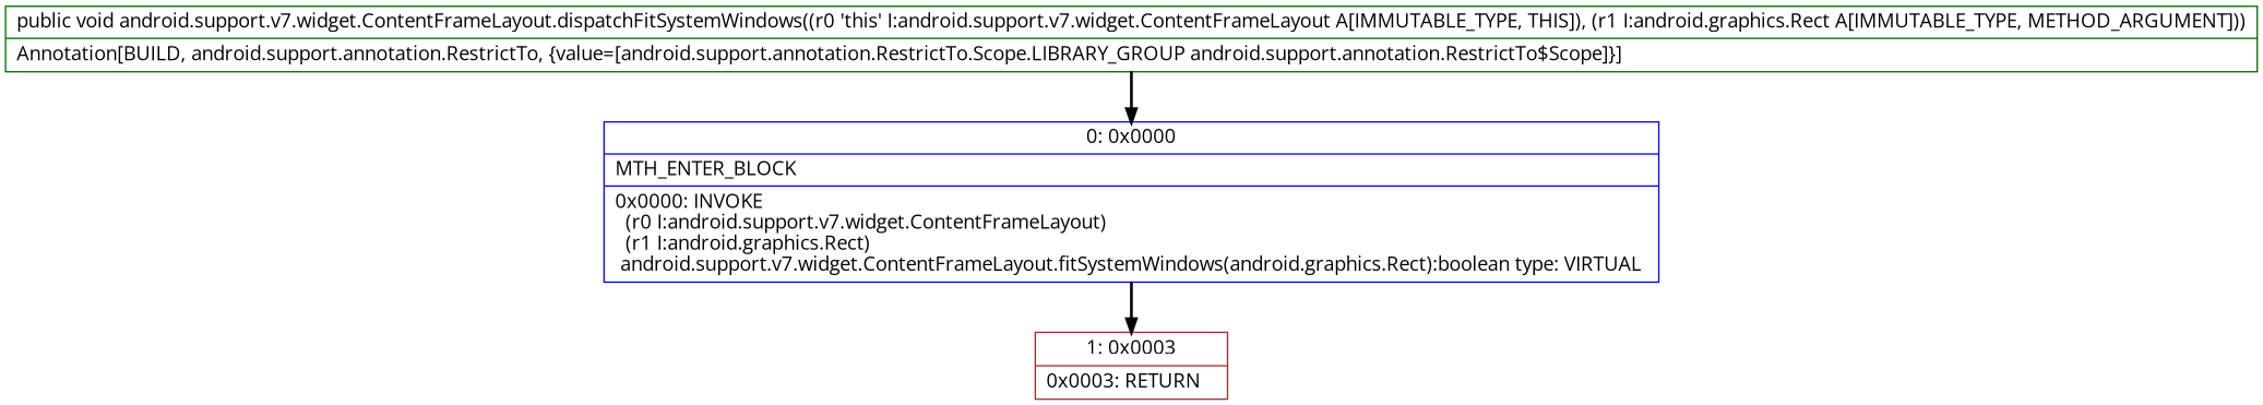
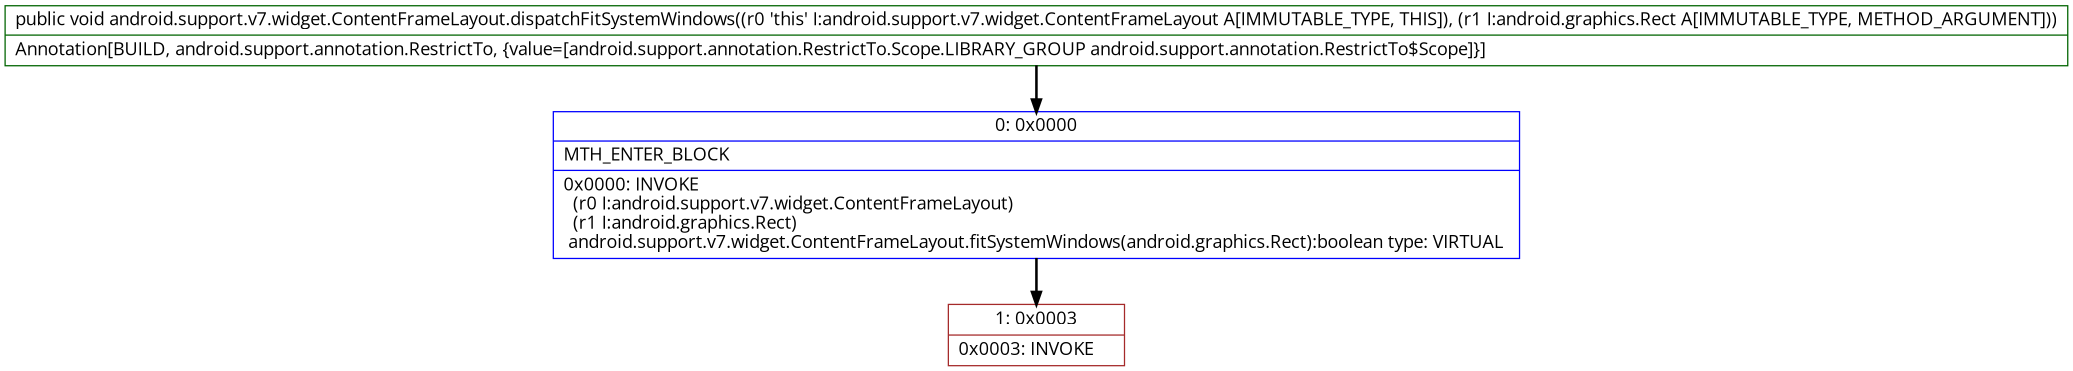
  digraph {
    fontname="Open Sans"
    node [shape=record fontname="Open Sans"]
    edge [style=bold fontname="Open Sans"]
    n1 [label="{0\:\ 0x0000|MTH_ENTER_BLOCK\l|0x0000: INVOKE  \l  (r0 I:android.support.v7.widget.ContentFrameLayout)\l  (r1 I:android.graphics.Rect)\l android.support.v7.widget.ContentFrameLayout.fitSystemWindows(android.graphics.Rect):boolean type: VIRTUAL \l}" color=blue]
-   n2 [label="{1\:\ 0x0003|0x0003: RETURN   \l}" color=brown]
+   n2 [label="{1\:\ 0x0003|0x0003: INVOKE   \l}" color=brown]
    n3 [label="{public void android.support.v7.widget.ContentFrameLayout.dispatchFitSystemWindows((r0 'this' I:android.support.v7.widget.ContentFrameLayout A[IMMUTABLE_TYPE, THIS]), (r1 I:android.graphics.Rect A[IMMUTABLE_TYPE, METHOD_ARGUMENT]))  | Annotation[BUILD, android.support.annotation.RestrictTo, \{value=[android.support.annotation.RestrictTo.Scope.LIBRARY_GROUP android.support.annotation.RestrictTo$Scope]\}]\l}" color=darkgreen]
    n1 -> n2
    n3 -> n1
  }
